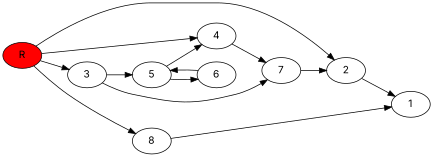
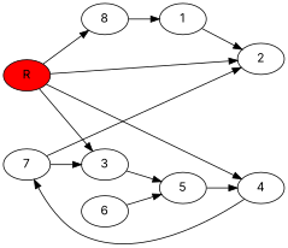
  digraph {
    fontname=Inter
    rankdir=LR
    node [fontname=Inter]
    edge [fontname=Inter]
    1
    2
    8
    7
    3
    5
    4
    6
    R [fillcolor="#ff0000" style=filled]
-   2 -> 1
+   1 -> 2
    8 -> 1
    7 -> 2
-   3 -> 7
+   7 -> 3
    3 -> 5
    5 -> 4
-   5 -> 6
    4 -> 7
    6 -> 5
    R -> 2
    R -> 8
    R -> 3
    R -> 4
  }
